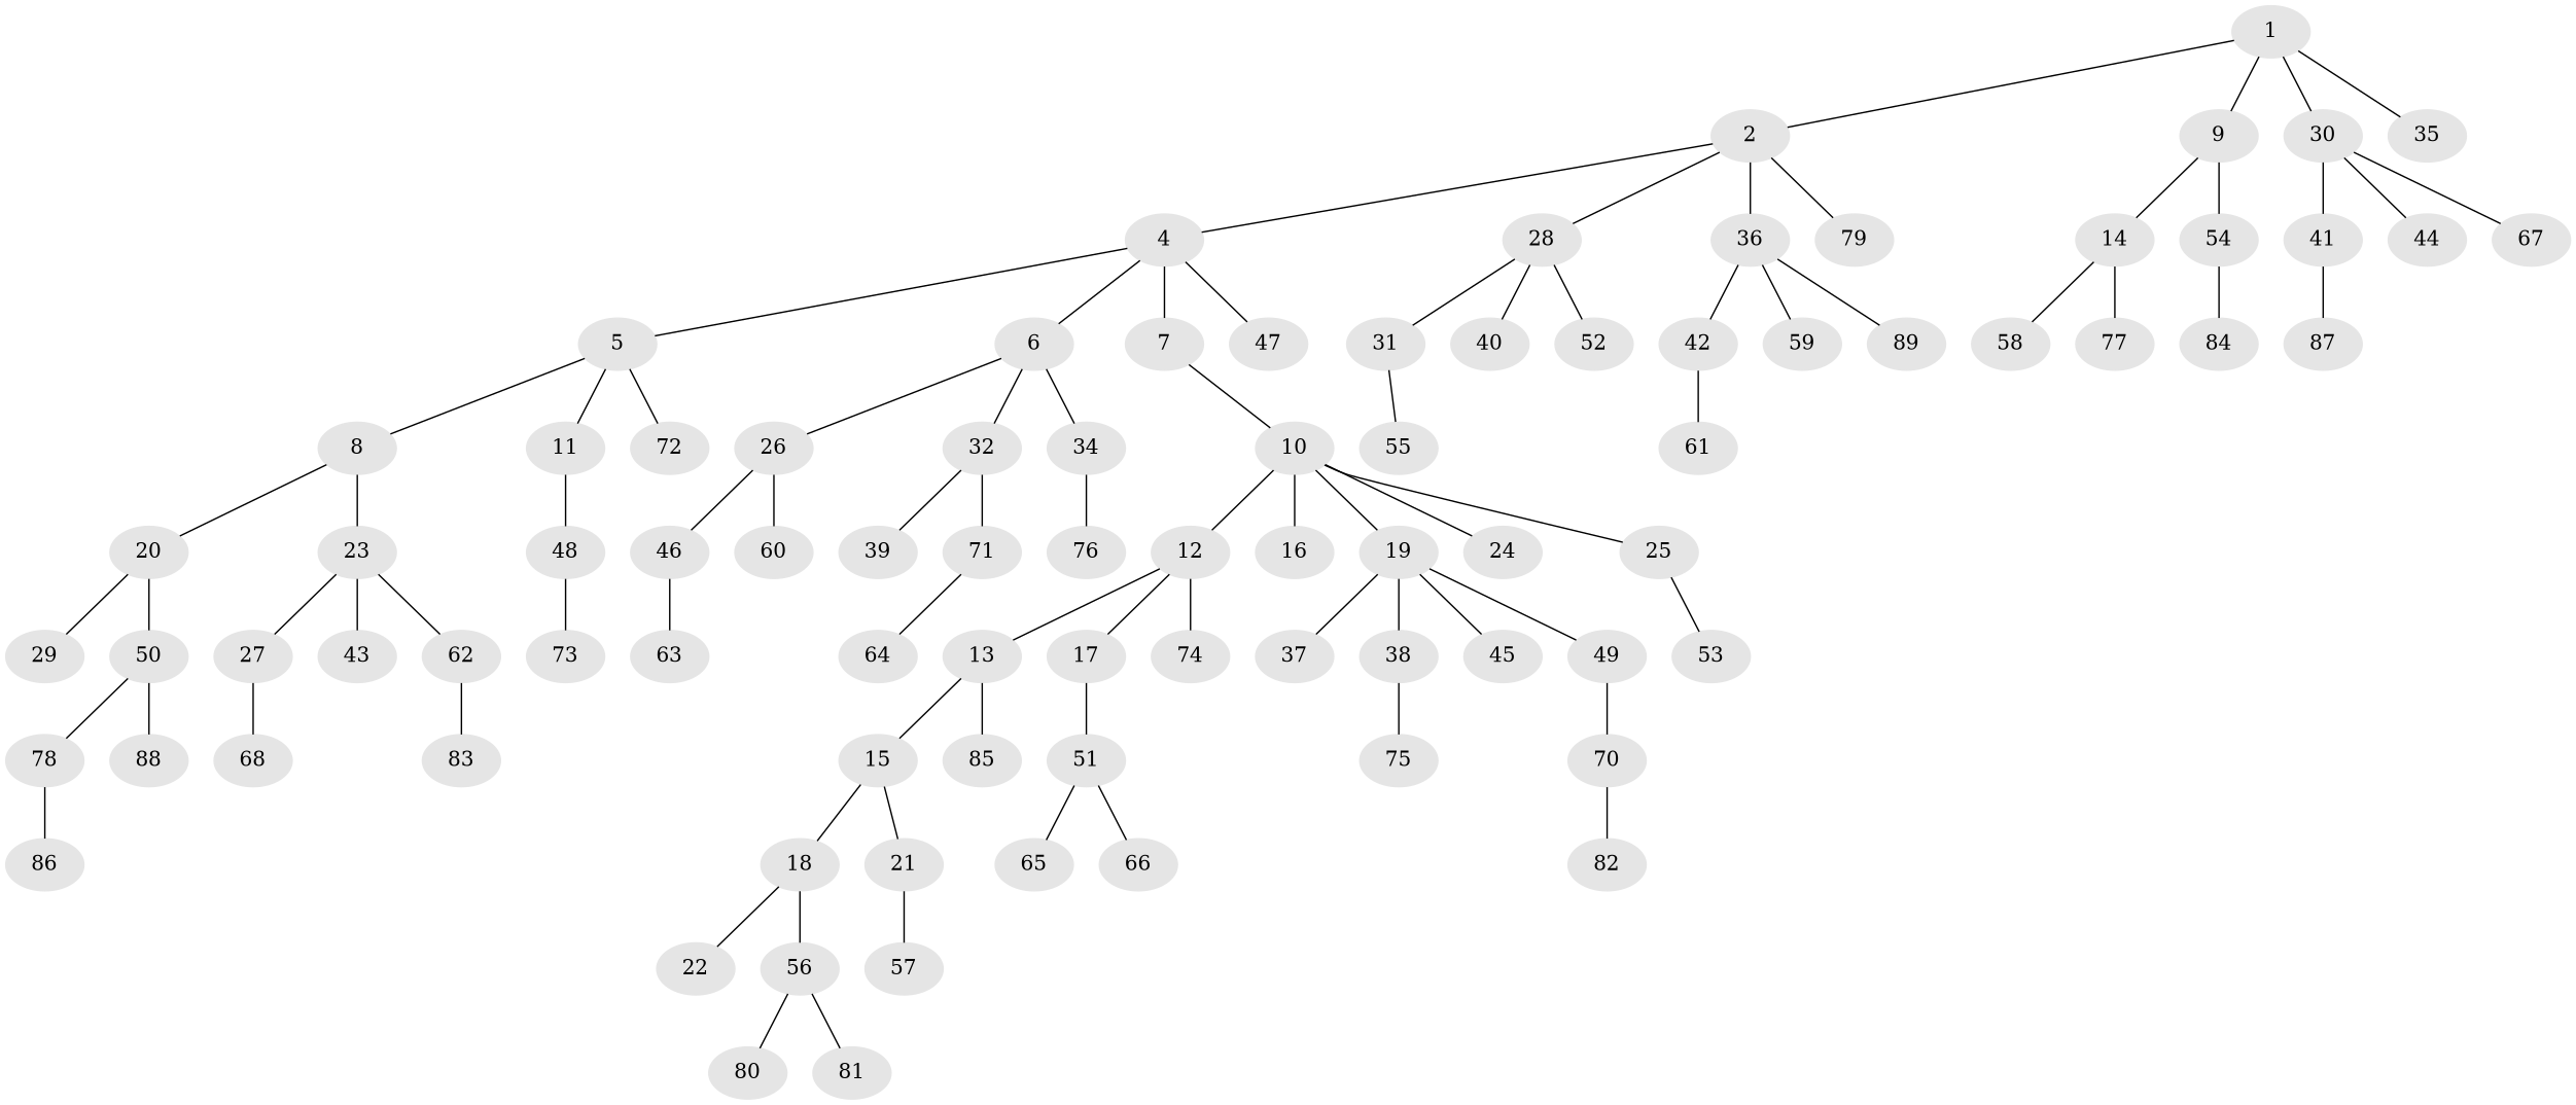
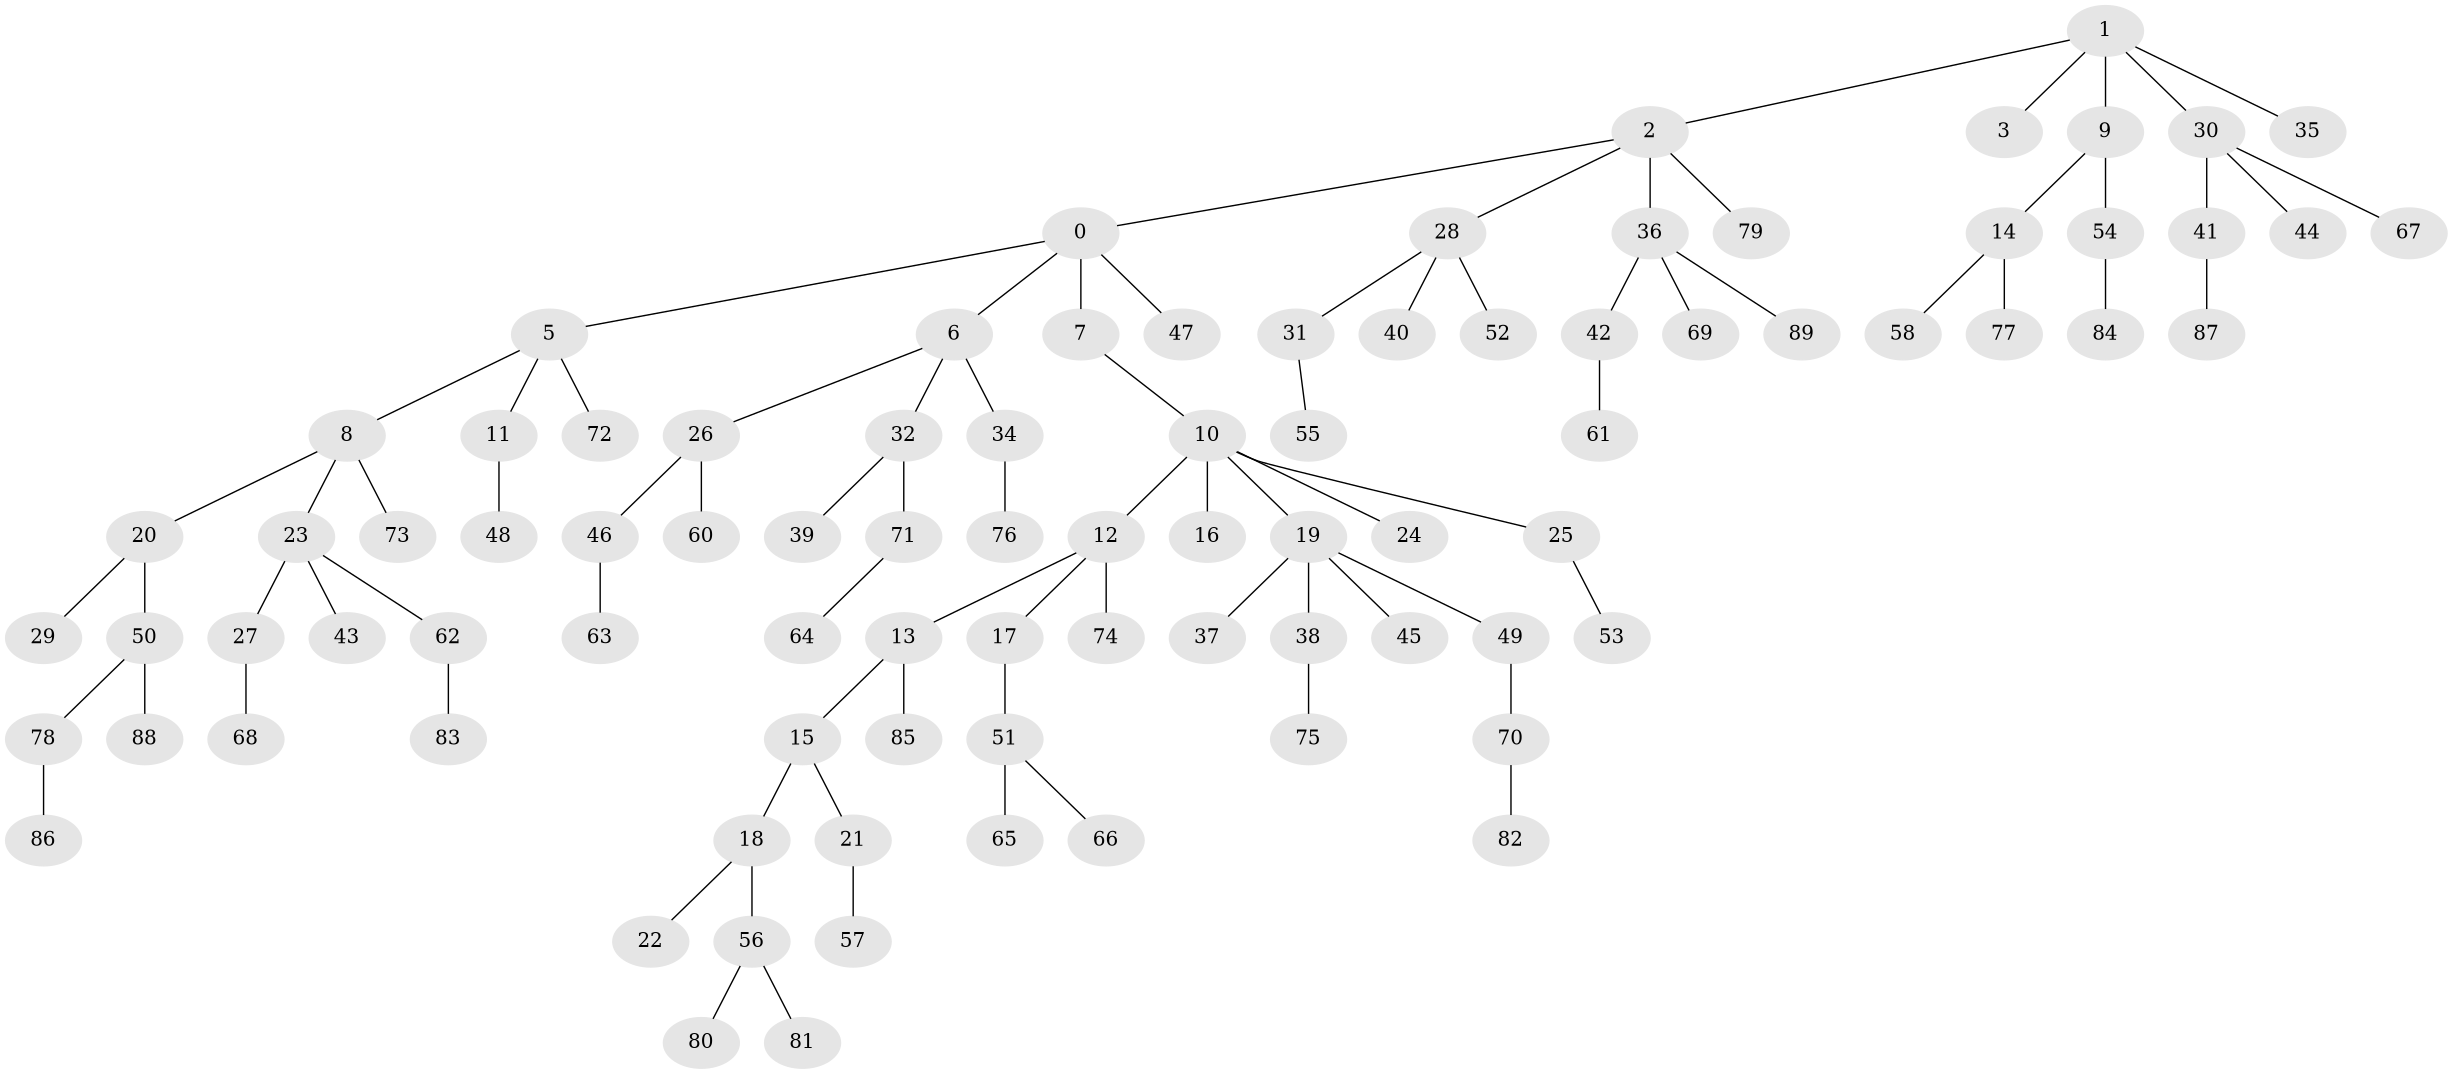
  graph {
    node [color=gray90 style=filled]
    1
    2
+   3
    9
    30
    35
-   4
+   4 [label=0]
    28
    36
    79
    14
    54
    41
    44
    67
    5
    6
    7
    47
    31
    40
    52
    42
-   59
+   59 [label=69]
    89
    8
    11
    72
    26
    32
    34
    10
    20
    23
    73
    48
    46
    60
    39
    71
    76
    12
    16
    19
    24
    25
    29
    50
    27
    43
    62
    58
    77
    84
    13
    17
    74
    37
    38
    45
    49
    53
    15
    85
    51
    18
    21
    22
    56
    57
    65
    66
    80
    81
    75
    70
    78
    88
    68
    83
    63
    55
    87
    64
    61
    82
    86
    1 -- 2
+   1 -- 3
    1 -- 9
    1 -- 30
    1 -- 35
    2 -- 4
    2 -- 28
    2 -- 36
    2 -- 79
    9 -- 14
    9 -- 54
    30 -- 41
    30 -- 44
    30 -- 67
    4 -- 5
    4 -- 6
    4 -- 7
    4 -- 47
    28 -- 31
    28 -- 40
    28 -- 52
    36 -- 42
    36 -- 59
    36 -- 89
    14 -- 58
    14 -- 77
    54 -- 84
    41 -- 87
    5 -- 8
    5 -- 11
    5 -- 72
    6 -- 26
    6 -- 32
    6 -- 34
    7 -- 10
    31 -- 55
    42 -- 61
    8 -- 20
    8 -- 23
-   48 -- 73
+   8 -- 73
    11 -- 48
    26 -- 46
    26 -- 60
    32 -- 39
    32 -- 71
    34 -- 76
    10 -- 12
    10 -- 16
    10 -- 19
    10 -- 24
    10 -- 25
    20 -- 29
    20 -- 50
    23 -- 27
    23 -- 43
    23 -- 62
    46 -- 63
    71 -- 64
    12 -- 13
    12 -- 17
    12 -- 74
    19 -- 37
    19 -- 38
    19 -- 45
    19 -- 49
    25 -- 53
    50 -- 78
    50 -- 88
    27 -- 68
    62 -- 83
    13 -- 15
    13 -- 85
    17 -- 51
    38 -- 75
    49 -- 70
    15 -- 18
    15 -- 21
    51 -- 65
    51 -- 66
    18 -- 22
    18 -- 56
    21 -- 57
    56 -- 80
    56 -- 81
    70 -- 82
    78 -- 86
  }
